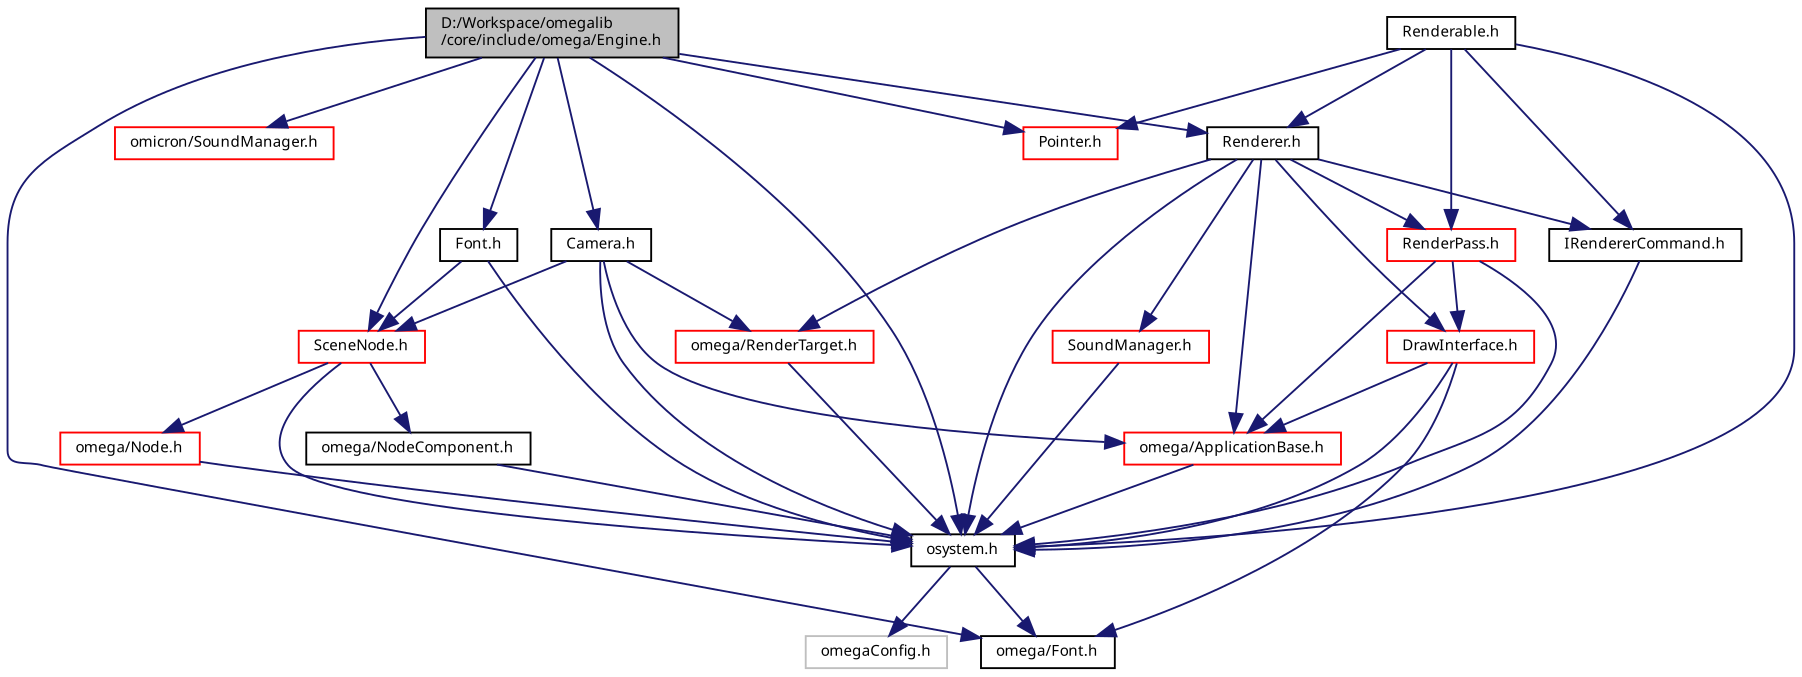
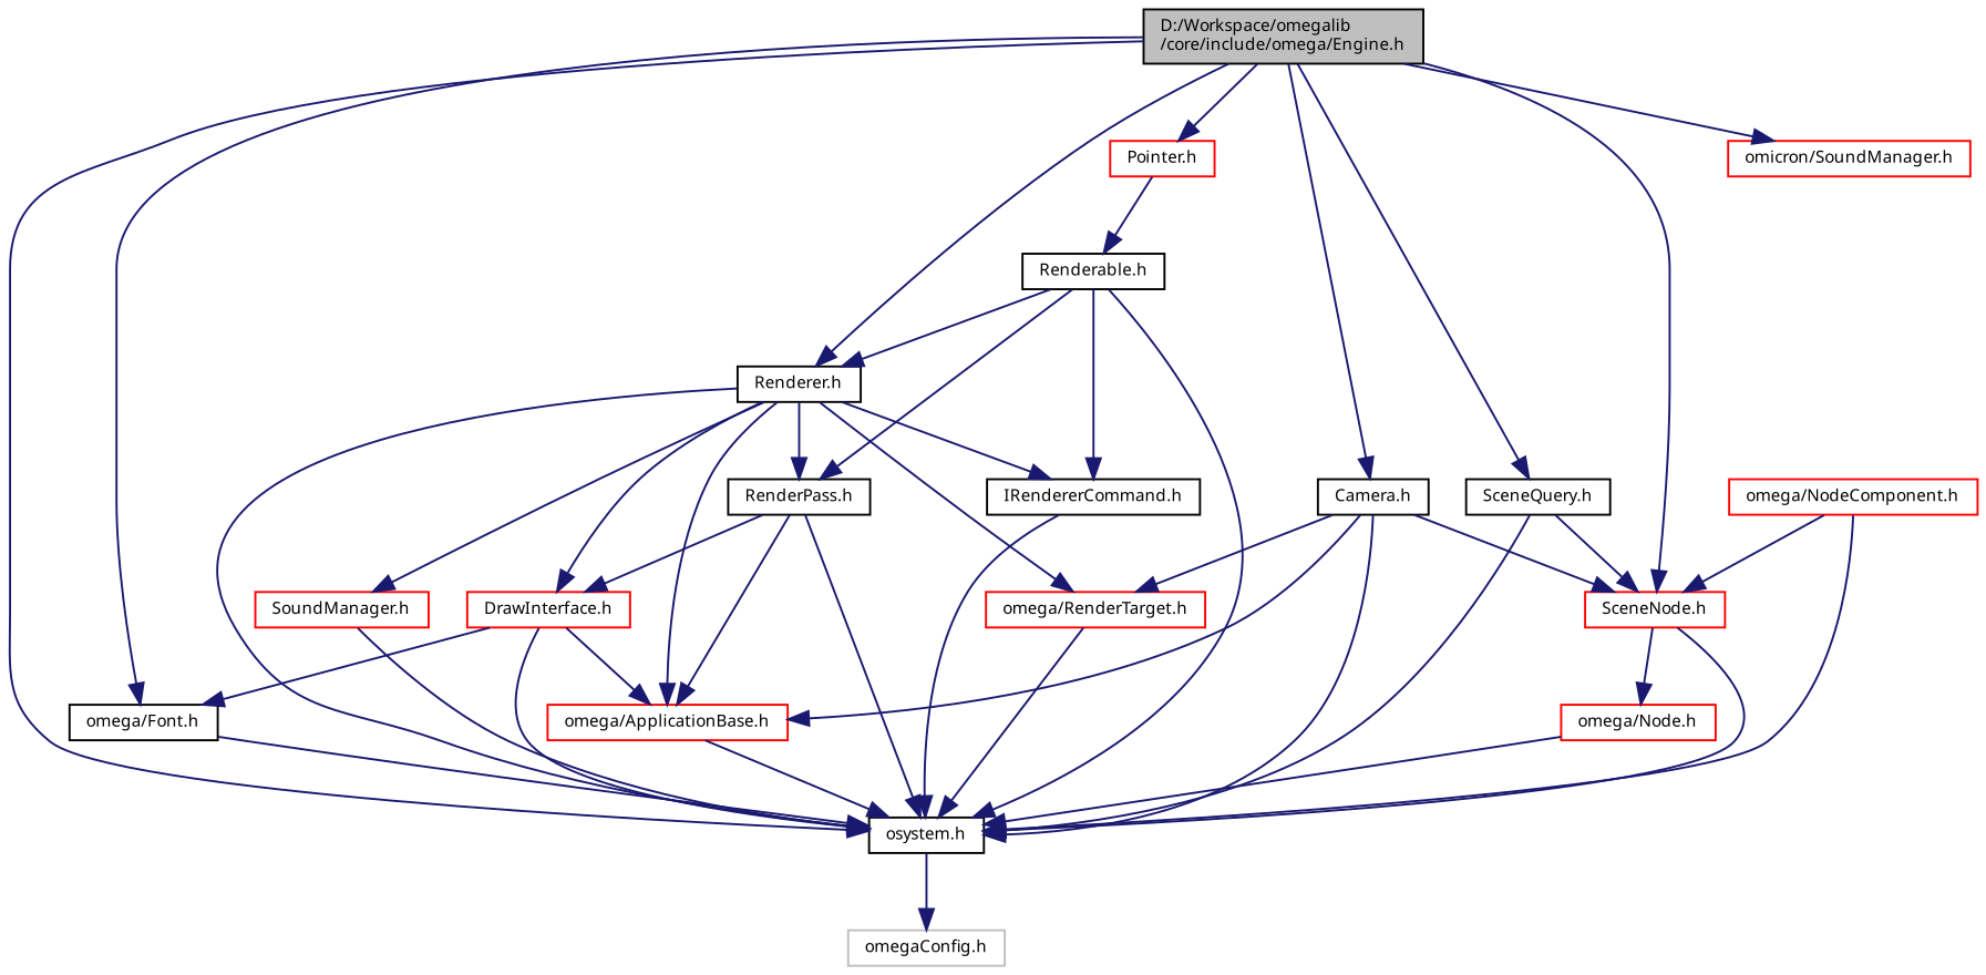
  digraph {
    node [color=black fontname="FreeSans.ttf" fontsize=8 shape=record]
    edge [color=midnightblue fontname="FreeSans.ttf" fontsize=8 labelfontname="FreeSans.ttf" labelfontsize=8 style=solid]
    n1 [fillcolor=grey75 fontcolor=black height=0.2 label="D:/Workspace/omegalib\l/core/include/omega/Engine.h" style=filled width=0.4]
    n2 [height=0.2 label="osystem.h" width=0.4]
    n3 [height=0.2 label="Renderer.h" width=0.4]
    n4 [height=0.2 label="omega/Font.h" width=0.4]
    n5 [color=red height=0.2 label="SceneNode.h" width=0.4]
    n6 [color=red height=0.2 label="Pointer.h" width=0.4]
-   n7 [height=0.2 label="Font.h" width=0.4]
+   n7 [height=0.2 label="SceneQuery.h" width=0.4]
    n8 [height=0.2 label="Camera.h" width=0.4]
    n9 [color=red height=0.2 label="omicron/SoundManager.h" width=0.4]
    n10 [color=grey75 height=0.2 label="omegaConfig.h" width=0.4]
    n11 [height=0.2 label="IRendererCommand.h" width=0.4]
    n12 [color=red height=0.2 label="DrawInterface.h" width=0.4]
    n13 [color=red height=0.2 label="omega/ApplicationBase.h" width=0.4]
-   n14 [color=red height=0.2 label="RenderPass.h" width=0.4]
+   n14 [height=0.2 label="RenderPass.h" width=0.4]
    n15 [color=red height=0.2 label="SoundManager.h" width=0.4]
    n16 [color=red height=0.2 label="omega/RenderTarget.h" width=0.4]
-   n17 [height=0.2 label="omega/NodeComponent.h" width=0.4]
+   n17 [color=red height=0.2 label="omega/NodeComponent.h" width=0.4]
    n18 [color=red height=0.2 label="omega/Node.h" width=0.4]
    n19 [height=0.2 label="Renderable.h" width=0.4]
    n1 -> n2
    n1 -> n3
    n1 -> n4
    n1 -> n5
    n1 -> n6
    n1 -> n7
    n1 -> n8
    n1 -> n9
    n2 -> n10
    n3 -> n2
    n3 -> n11
    n3 -> n12
    n3 -> n13
    n3 -> n14
    n3 -> n15
    n3 -> n16
-   n2 -> n4
+   n4 -> n2
    n5 -> n2
-   n5 -> n17
+   n17 -> n5
    n5 -> n18
-   n19 -> n6
+   n6 -> n19
    n7 -> n2
    n7 -> n5
    n8 -> n2
    n8 -> n5
    n8 -> n13
    n8 -> n16
    n11 -> n2
    n12 -> n2
    n12 -> n4
    n12 -> n13
    n13 -> n2
    n14 -> n2
    n14 -> n12
    n14 -> n13
    n15 -> n2
    n16 -> n2
    n17 -> n2
    n18 -> n2
    n19 -> n2
    n19 -> n3
    n19 -> n11
    n19 -> n14
  }
